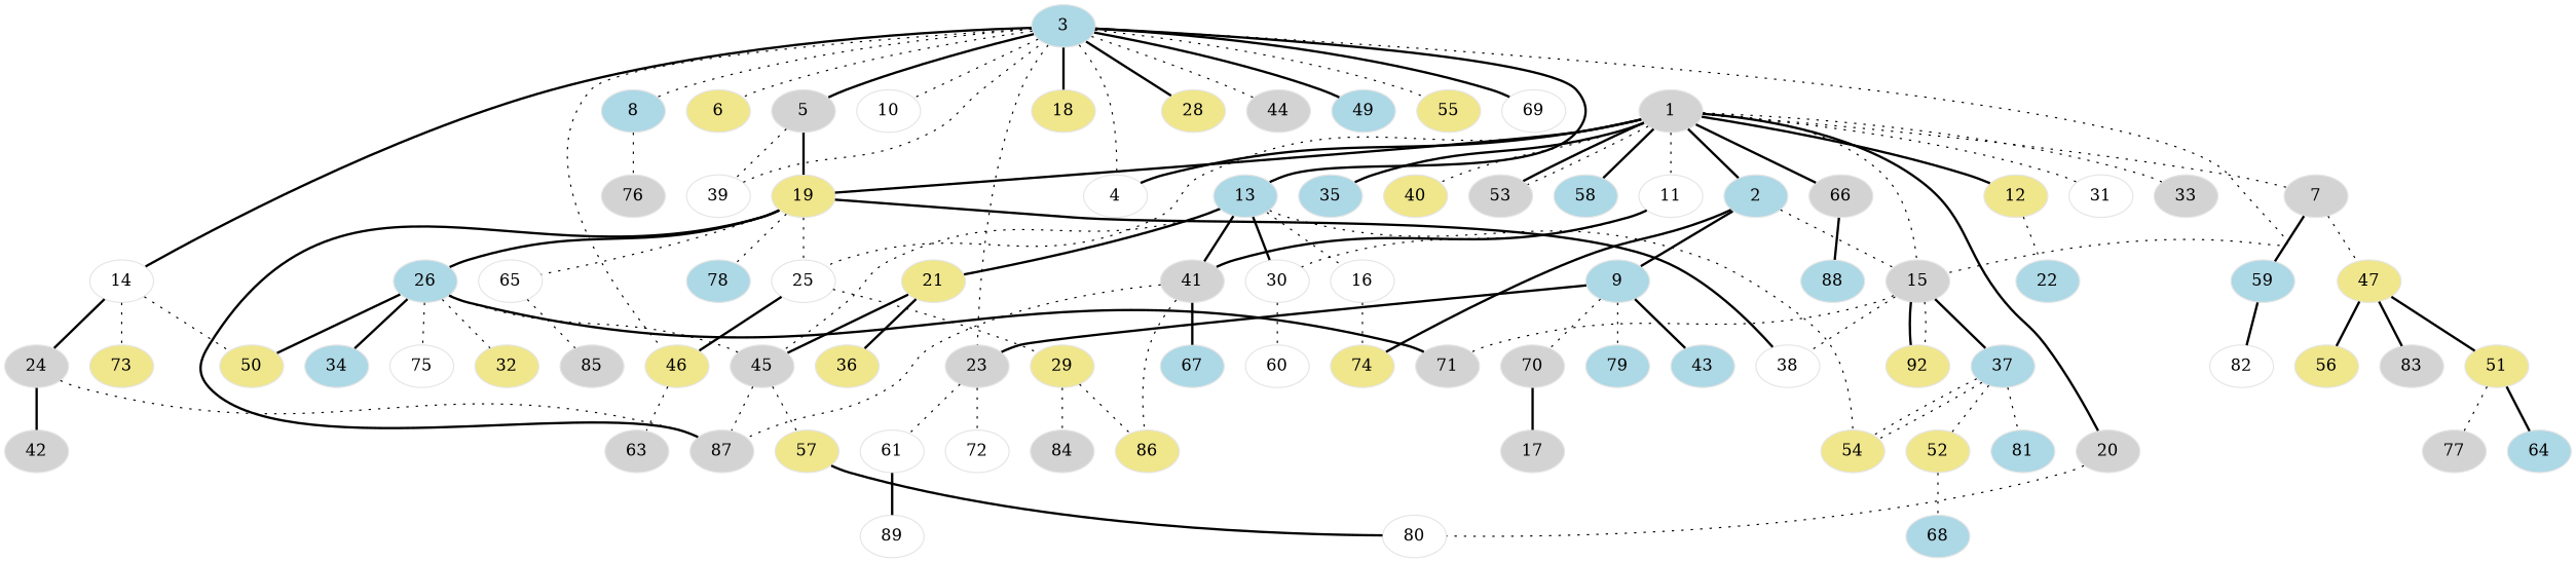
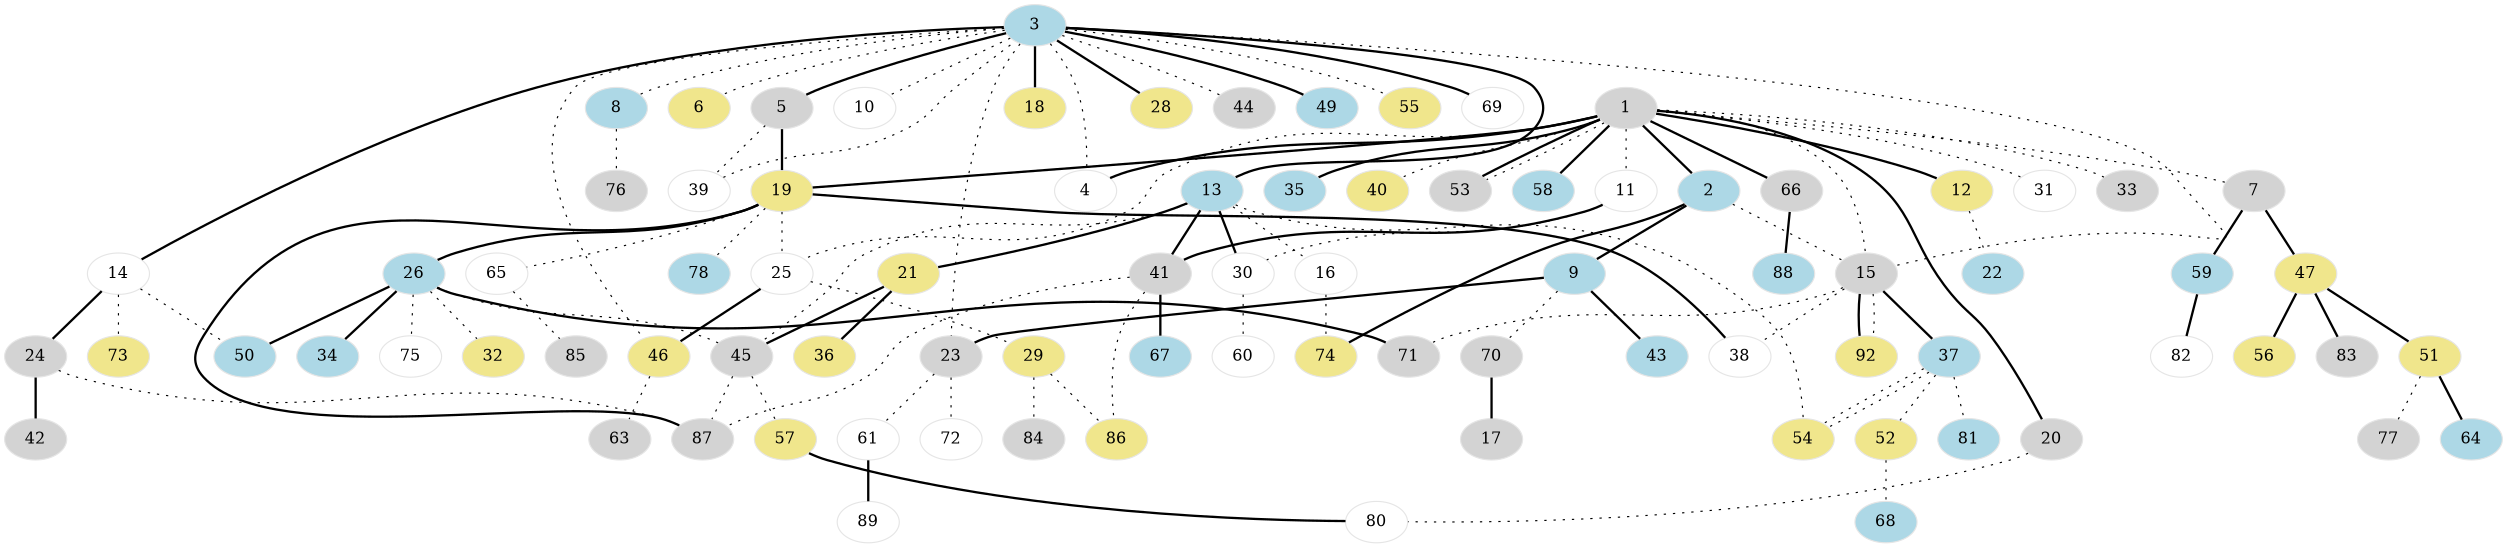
  graph {
    node [color=gray90 fillcolor=lightgrey style=filled]
    edge [style=dotted]
    2 [fillcolor=lightblue]
    1
    4 [fillcolor=white]
    7
    11 [fillcolor=white]
    12 [fillcolor=khaki]
    15
    19 [fillcolor=khaki]
    20
    25 [fillcolor=white]
    31 [fillcolor=white]
    33
    35 [fillcolor=lightblue]
    40 [fillcolor=khaki]
    53
    58 [fillcolor=lightblue]
    66
    9 [fillcolor=lightblue]
    74 [fillcolor=khaki]
    47 [fillcolor=khaki]
    59 [fillcolor=lightblue]
    30 [fillcolor=white]
    41
    22 [fillcolor=lightblue]
    37 [fillcolor=lightblue]
    38 [fillcolor=white]
    n27 [fillcolor=khaki label=92]
    71
    26 [fillcolor=lightblue]
    65 [fillcolor=white]
    78 [fillcolor=lightblue]
    87
    80 [fillcolor=white]
    46 [fillcolor=khaki]
    29 [fillcolor=khaki]
    88 [fillcolor=lightblue]
    3 [fillcolor=lightblue]
    5
    6 [fillcolor=khaki]
    8 [fillcolor=lightblue]
    10 [fillcolor=white]
    13 [fillcolor=lightblue]
    14 [fillcolor=white]
    18 [fillcolor=khaki]
    23
    28 [fillcolor=khaki]
    44
    49 [fillcolor=lightblue]
    55 [fillcolor=khaki]
    69 [fillcolor=white]
    43 [fillcolor=lightblue]
    70
-   79 [fillcolor=lightblue]
    39 [fillcolor=white]
    76
    16 [fillcolor=white]
    21 [fillcolor=khaki]
    45
    54 [fillcolor=khaki]
    24
-   50 [fillcolor=khaki]
+   50 [fillcolor=lightblue]
    73 [fillcolor=khaki]
    61 [fillcolor=white]
    72 [fillcolor=white]
    63
    51 [fillcolor=khaki]
    56 [fillcolor=khaki]
    83
    82 [fillcolor=white]
    17
    60 [fillcolor=white]
    86 [fillcolor=khaki]
    67 [fillcolor=lightblue]
    36 [fillcolor=khaki]
    57 [fillcolor=khaki]
    42
    52 [fillcolor=khaki]
    81 [fillcolor=lightblue]
    32 [fillcolor=khaki]
    34 [fillcolor=lightblue]
    75 [fillcolor=white]
    85
    89 [fillcolor=white]
    84
    68 [fillcolor=lightblue]
    64 [fillcolor=lightblue]
    77
    2 -- 15
    2 -- 9 [style=bold]
    2 -- 74 [style=bold]
    1 -- 2 [style=bold]
    1 -- 4 [style=bold]
    1 -- 7
    1 -- 11
    1 -- 12 [style=bold]
    1 -- 15
    1 -- 19 [style=bold]
    1 -- 20 [style=bold]
    1 -- 25
    1 -- 31
    1 -- 33
    1 -- 35 [style=bold]
    1 -- 40
    1 -- 53 [style=bold]
    1 -- 53
    1 -- 58 [style=bold]
    1 -- 66 [style=bold]
-   7 -- 47
+   7 -- 47 [style=bold]
    7 -- 59 [style=bold]
    11 -- 30
    11 -- 41 [style=bold]
    12 -- 22
    15 -- 37 [style=bold]
    15 -- 38
    15 -- n27 [style=bold]
    15 -- n27
    15 -- 71
    19 -- 25
    19 -- 38 [style=bold]
    19 -- 26 [style=bold]
    19 -- 65
    19 -- 78
    19 -- 87 [style=bold]
    20 -- 80
    25 -- 46 [style=bold]
    25 -- 29
    66 -- 88 [style=bold]
    9 -- 23 [style=bold]
    9 -- 43 [style=bold]
    9 -- 70
-   9 -- 79
    47 -- 51 [style=bold]
    47 -- 56 [style=bold]
    47 -- 83 [style=bold]
    59 -- 82 [style=bold]
    30 -- 60
    41 -- 87
    41 -- 86
    41 -- 67 [style=bold]
    37 -- 54
    37 -- 54
    37 -- 52
    37 -- 81
    26 -- 71 [style=bold]
    26 -- 45
    26 -- 50 [style=bold]
    26 -- 32
    26 -- 34 [style=bold]
    26 -- 75
    65 -- 85
    46 -- 63
    29 -- 86
    29 -- 84
    3 -- 4
    3 -- 15
    3 -- 46
    3 -- 5 [style=bold]
    3 -- 6
    3 -- 8
    3 -- 10
    3 -- 13 [style=bold]
    3 -- 14 [style=bold]
    3 -- 18 [style=bold]
    3 -- 23
    3 -- 28 [style=bold]
    3 -- 44
    3 -- 49 [style=bold]
    3 -- 55
    3 -- 69 [style=bold]
    5 -- 19 [style=bold]
    5 -- 39
    8 -- 76
    13 -- 30 [style=bold]
    13 -- 41 [style=bold]
    13 -- 16
    13 -- 21 [style=bold]
    13 -- 45
    13 -- 54
    14 -- 24 [style=bold]
    14 -- 50
    14 -- 73
    23 -- 61
    23 -- 72
    70 -- 17 [style=bold]
    39 -- 3
    16 -- 74
    21 -- 45 [style=bold]
    21 -- 36 [style=bold]
    45 -- 87
    45 -- 57
    24 -- 87
    24 -- 42 [style=bold]
    61 -- 89 [style=bold]
    51 -- 64 [style=bold]
    51 -- 77
    57 -- 80 [style=bold]
    52 -- 68
  }
